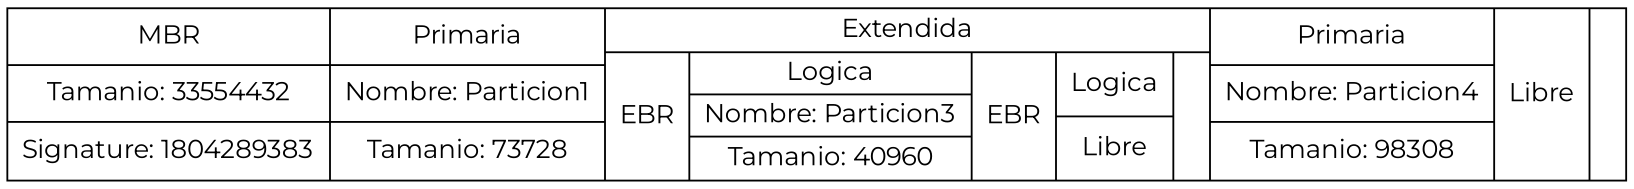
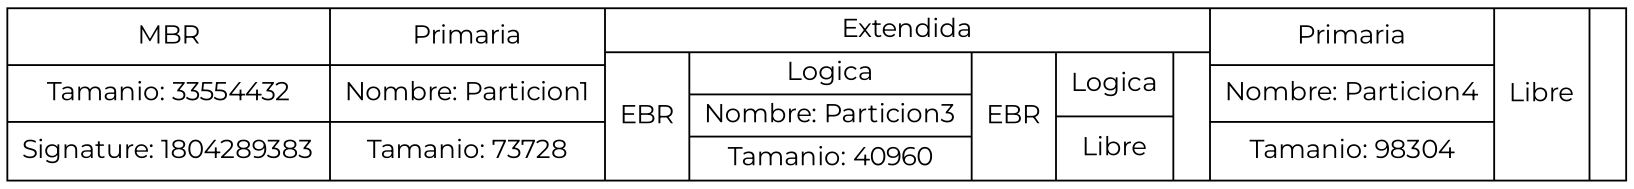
  digraph {
    concentrate=True
    fontname=Montserrat
    rankdir=TB
-   n1 [fontname=Montserrat label="{MBR|Tamanio: 33554432|Signature: 1804289383}|{Primaria|Nombre: Particion1|Tamanio: 73728}|{Extendida|{EBR|{Logica|Nombre: Particion3|Tamanio: 40960}|EBR|{Logica|Libre}|}}|{Primaria|Nombre: Particion4|Tamanio: 98308}|{Libre}|" shape=record]
+   n1 [fontname=Montserrat label="{MBR|Tamanio: 33554432|Signature: 1804289383}|{Primaria|Nombre: Particion1|Tamanio: 73728}|{Extendida|{EBR|{Logica|Nombre: Particion3|Tamanio: 40960}|EBR|{Logica|Libre}|}}|{Primaria|Nombre: Particion4|Tamanio: 98304}|{Libre}|" shape=record]
  }
